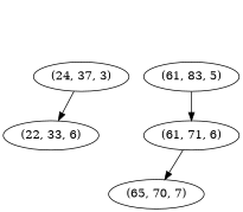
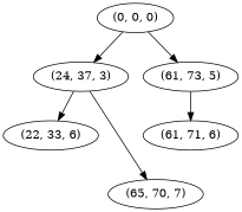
  digraph {
+   "(0, 0, 0)"
    "(24, 37, 3)"
-   "(61, 73, 5)" [label="(61, 83, 5)"]
+   "(61, 73, 5)"
    n4 [label="(22, 33, 6)"]
    n5 [label="(61, 71, 6)"]
    "(65, 70, 7)"
+   "(0, 0, 0)" -> "(24, 37, 3)"
+   "(0, 0, 0)" -> "(61, 73, 5)"
    "(24, 37, 3)" -> n4
    "(61, 73, 5)" -> n5
-   n5 -> "(65, 70, 7)"
+   "(24, 37, 3)" -> "(65, 70, 7)"
  }
